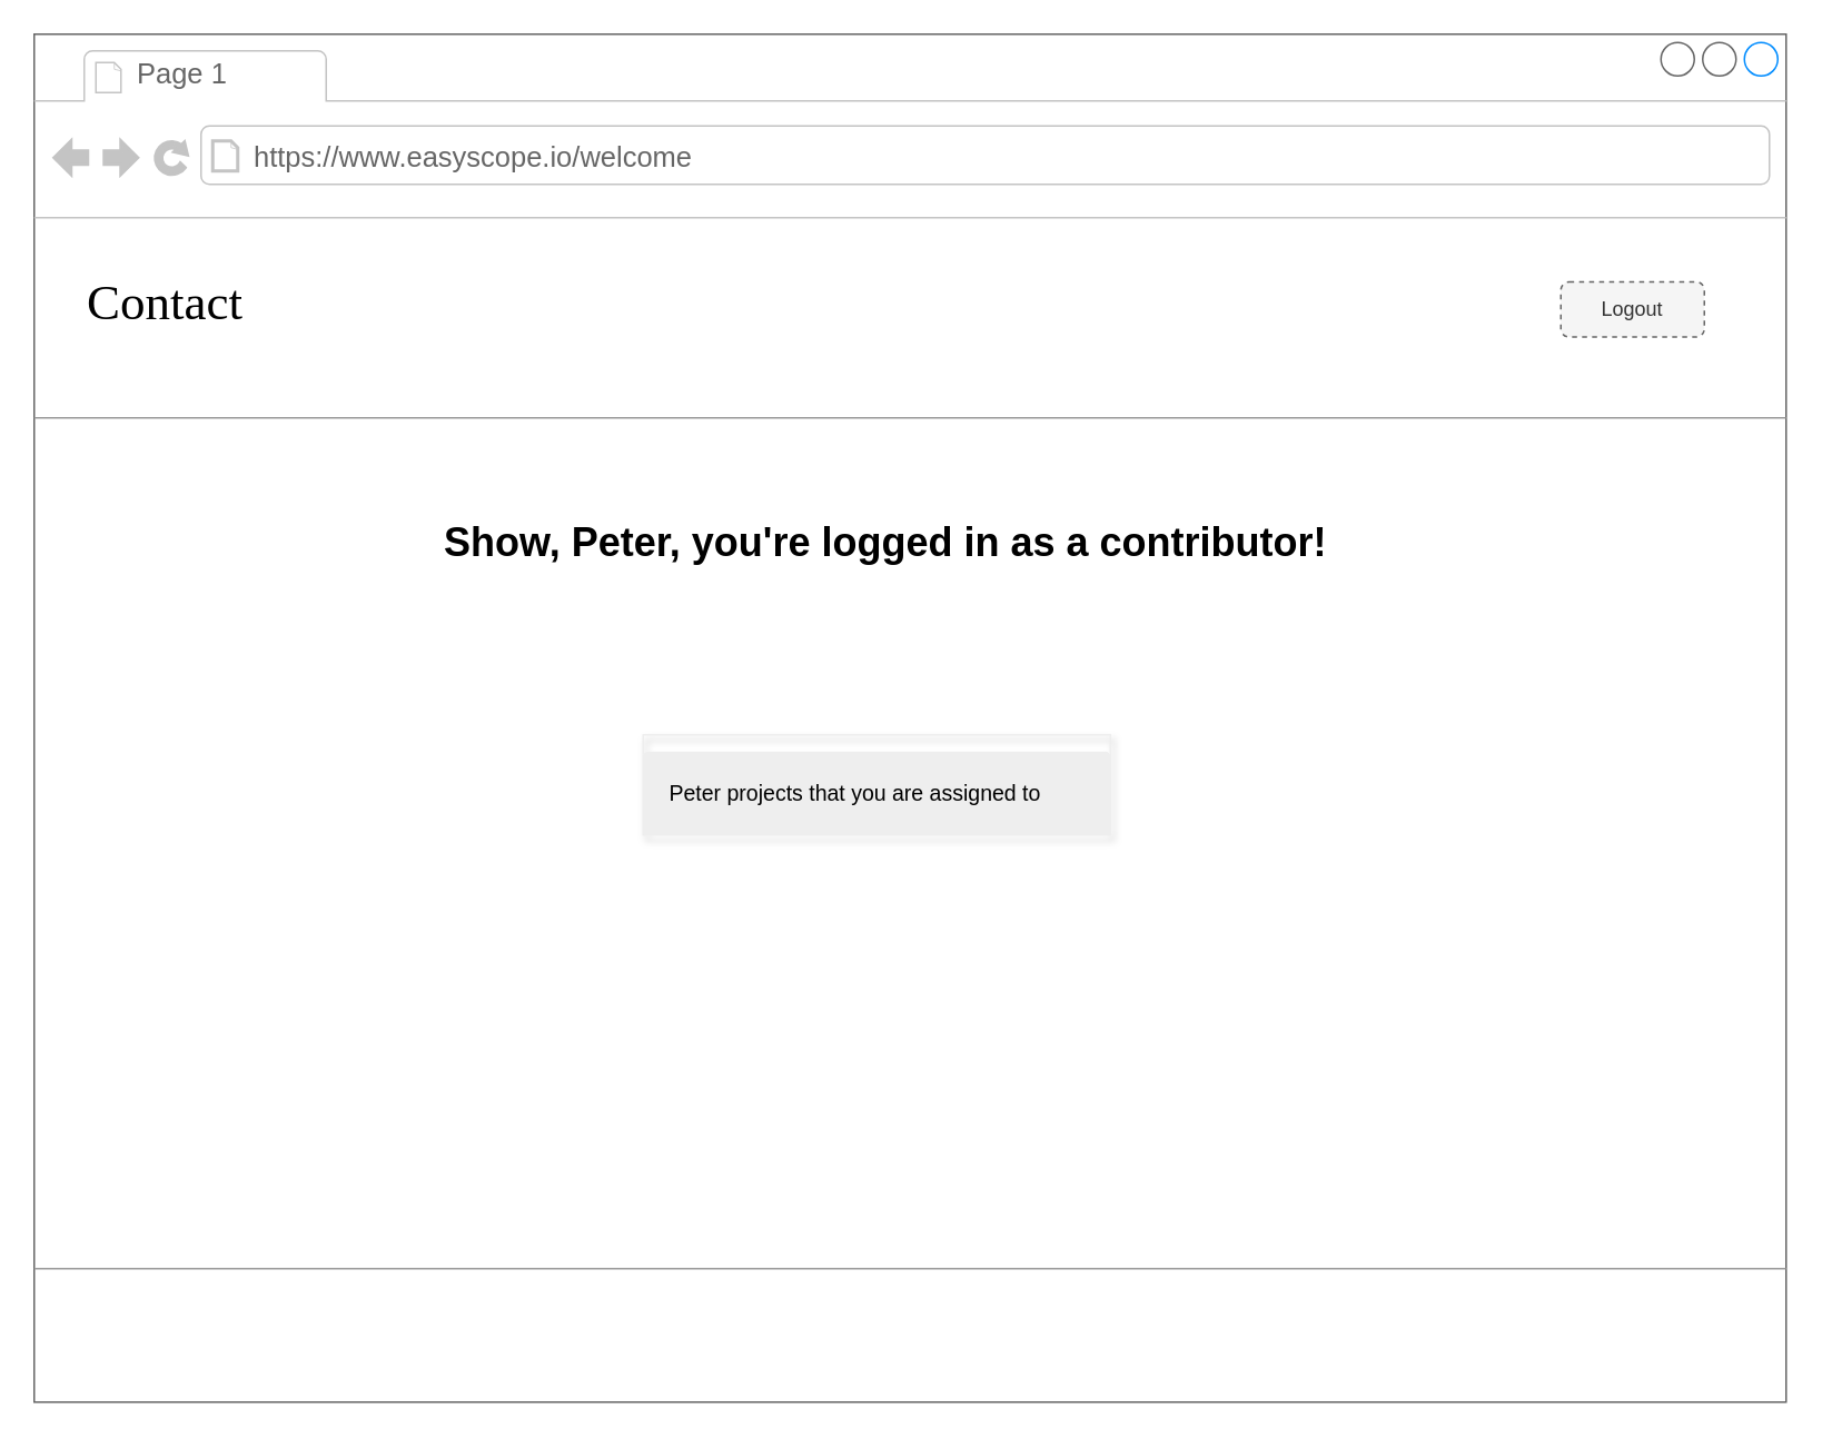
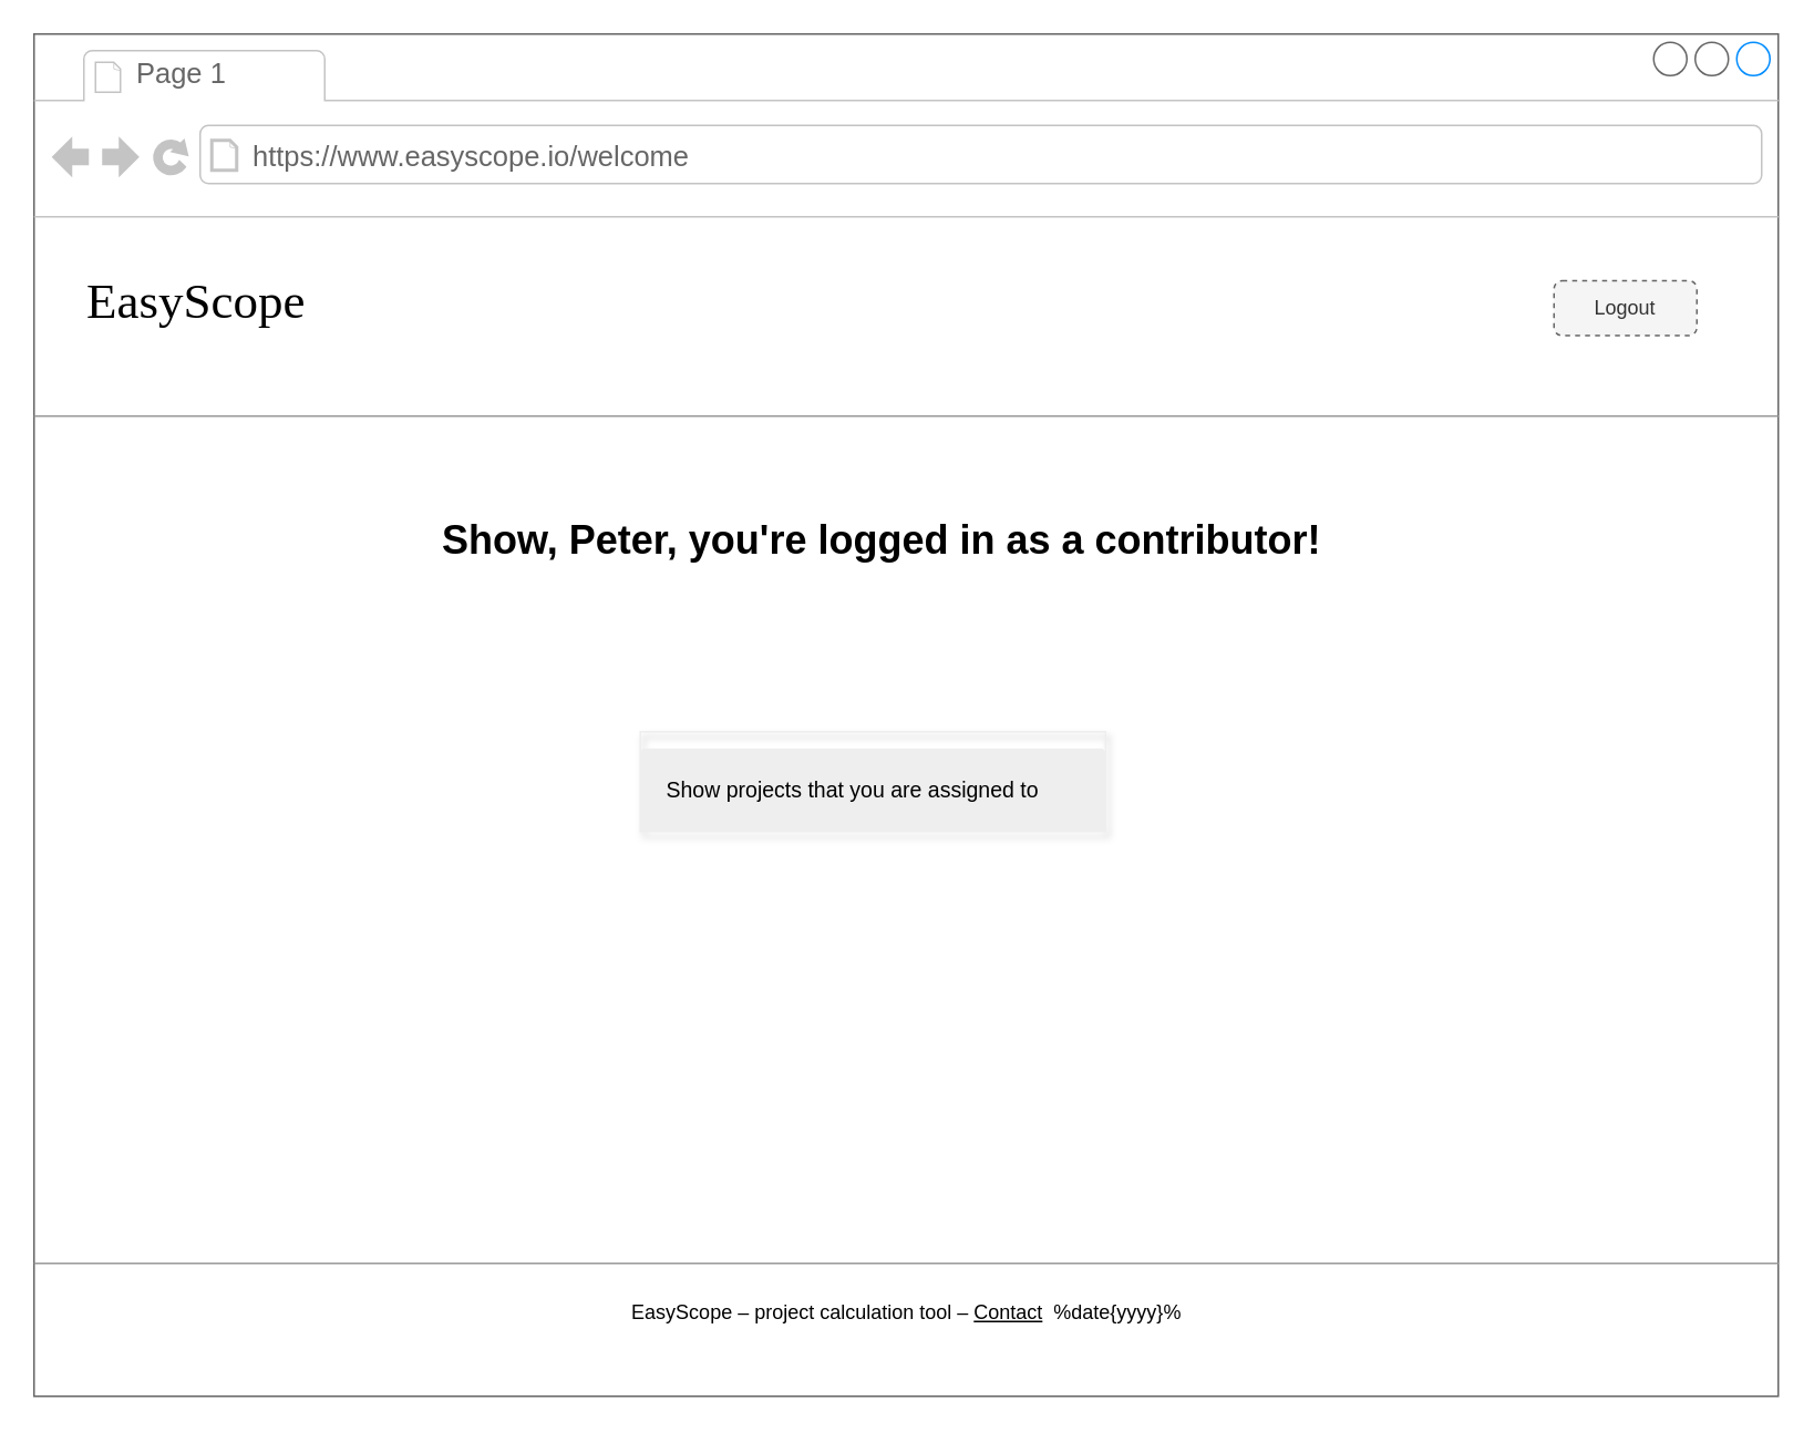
  <mxCell id="0" />
  <mxCell id="1" parent="0" />
  <mxCell id="2" value="" style="strokeWidth=1;shadow=0;dashed=0;align=center;html=1;shape=mxgraph.mockup.containers.browserWindow;rSize=0;strokeColor=#666666;mainText=,;recursiveResize=0;rounded=0;labelBackgroundColor=none;fontFamily=Verdana;fontSize=12" parent="1" vertex="1"><mxGeometry x="20" y="20" width="1050" height="820" as="geometry" /></mxCell>
  <mxCell id="3" value="Page 1" style="strokeWidth=1;shadow=0;dashed=0;align=center;html=1;shape=mxgraph.mockup.containers.anchor;fontSize=17;fontColor=#666666;align=left;" parent="2" vertex="1"><mxGeometry x="60" y="12" width="110" height="26" as="geometry" /></mxCell>
  <mxCell id="4" value="https://www.easyscope.io/welcome" style="strokeWidth=1;shadow=0;dashed=0;align=center;html=1;shape=mxgraph.mockup.containers.anchor;rSize=0;fontSize=17;fontColor=#666666;align=left;" parent="2" vertex="1"><mxGeometry x="130" y="60" width="415" height="30" as="geometry" /></mxCell>
- <mxCell id="5" value="Contact" style="text;html=1;points=[];align=left;verticalAlign=top;spacingTop=-4;fontSize=30;fontFamily=Verdana" parent="2" vertex="1"><mxGeometry x="30" y="140" width="340" height="50" as="geometry" /></mxCell>
+ <mxCell id="5" value="EasyScope" style="text;html=1;points=[];align=left;verticalAlign=top;spacingTop=-4;fontSize=30;fontFamily=Verdana" parent="2" vertex="1"><mxGeometry x="30" y="140" width="340" height="50" as="geometry" /></mxCell>
  <mxCell id="6" value="" style="verticalLabelPosition=bottom;shadow=0;dashed=0;align=center;html=1;verticalAlign=top;strokeWidth=1;shape=mxgraph.mockup.markup.line;strokeColor=#999999;rounded=0;labelBackgroundColor=none;fillColor=#ffffff;fontFamily=Verdana;fontSize=12;fontColor=#000000;" parent="2" vertex="1"><mxGeometry y="220" width="1050" height="20" as="geometry" /></mxCell>
  <mxCell id="7" value="" style="verticalLabelPosition=bottom;shadow=0;dashed=0;align=center;html=1;verticalAlign=top;strokeWidth=1;shape=mxgraph.mockup.markup.line;strokeColor=#999999;rounded=0;labelBackgroundColor=none;fillColor=#ffffff;fontFamily=Verdana;fontSize=12;fontColor=#000000;" parent="2" vertex="1"><mxGeometry y="730" width="1050" height="20" as="geometry" /></mxCell>
+ <mxCell id="8" value="EasyScope – project calculation tool – &lt;u&gt;Contact&lt;/u&gt; &amp;nbsp;%date{yyyy}%" style="text;html=1;strokeColor=none;fillColor=none;align=center;verticalAlign=middle;whiteSpace=wrap;overflow=hidden;" parent="2" vertex="1"><mxGeometry x="253.75" y="760" width="542.5" height="20" as="geometry" /></mxCell>
  <mxCell id="9" value="Show, Peter, you're logged in as a contributor!" style="text;strokeColor=none;fillColor=none;html=1;fontSize=24;fontStyle=1;verticalAlign=middle;align=center;" parent="2" vertex="1"><mxGeometry x="460" y="285" width="100" height="40" as="geometry" /></mxCell>
  <mxCell id="10" value="" style="swimlane;shape=rect;strokeColor=#EEEEEE;fillColor=none;fontColor=#000000;fontStyle=0;childLayout=stackLayout;horizontal=1;startSize=0;horizontalStack=0;resizeParent=1;resizeParentMax=0;resizeLast=0;collapsible=0;marginBottom=0;whiteSpace=wrap;html=1;shadow=1;" parent="2" vertex="1"><mxGeometry x="365" y="420" width="280" height="60" as="geometry" /></mxCell>
  <mxCell id="11" value="" style="text;strokeColor=none;align=left;verticalAlign=middle;spacing=16;overflow=hidden;points=[[0,0.5],[1,0.5]];portConstraint=eastwest;rotatable=0;whiteSpace=wrap;html=1;shape=mxgraph.bootstrap.topButton;rSize=3;fillColor=none;fontSize=13;fontColor=inherit;" parent="10" vertex="1"><mxGeometry width="280" height="10" as="geometry" /></mxCell>
- <mxCell id="12" value="Peter projects that you are assigned to" style="text;strokeColor=none;align=left;verticalAlign=middle;spacing=16;overflow=hidden;points=[[0,0.5],[1,0.5]];portConstraint=eastwest;rotatable=0;whiteSpace=wrap;html=1;shape=mxgraph.bootstrap.topButton;rSize=3;fillColor=#EEEEEE;fontSize=13;fontColor=inherit;" parent="10" vertex="1"><mxGeometry y="10" width="280" height="50" as="geometry" /></mxCell>
+ <mxCell id="12" value="Show projects that you are assigned to" style="text;strokeColor=none;align=left;verticalAlign=middle;spacing=16;overflow=hidden;points=[[0,0.5],[1,0.5]];portConstraint=eastwest;rotatable=0;whiteSpace=wrap;html=1;shape=mxgraph.bootstrap.topButton;rSize=3;fillColor=#EEEEEE;fontSize=13;fontColor=inherit;" parent="10" vertex="1"><mxGeometry y="10" width="280" height="50" as="geometry" /></mxCell>
  <mxCell id="13" value="Logout" style="rounded=1;fillColor=#f5f5f5;strokeColor=#666666;html=1;whiteSpace=wrap;fontColor=#333333;align=center;verticalAlign=middle;fontStyle=0;fontSize=12;sketch=0;dashed=1;" vertex="1" parent="2"><mxGeometry x="915" y="148.5" width="86" height="33" as="geometry" /></mxCell>
